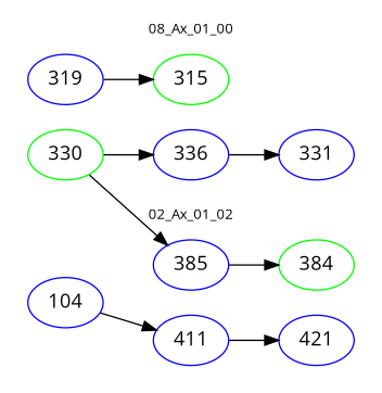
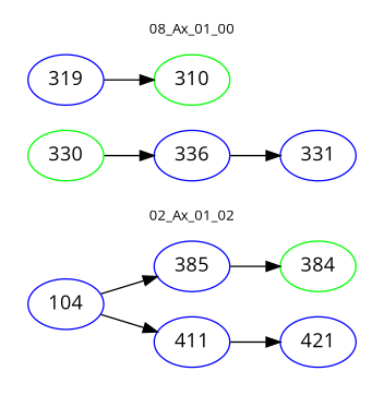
  digraph {
    fontname="Open Sans"
    rankdir=LR
    node [color=blue fontname="Open Sans"]
    edge [color=black fontname="Open Sans"]
    n1 [color=green label=330]
    n2 [label=319]
    n3 [label=336]
-   n4 [color=green label=315]
+   n4 [color=green label=310]
    n5 [label=331]
    n6 [label=104]
    n7 [label=385]
    n8 [label=411]
    n9 [color=green label=384]
    n10 [label=421]
    subgraph cluster_1 {
      color=white
      fontsize=10
      label="08_Ax_01_00"
      n1
      n2
      n3
      n4
      n5
    }
    subgraph cluster_2 {
      color=white
      fontsize=10
      label="02_Ax_01_02"
      n6
      n7
      n8
      n9
      n10
    }
    n1 -> n3
    n2 -> n4
    n3 -> n5
-   n1 -> n7
+   n6 -> n7
    n6 -> n8
    n7 -> n9
    n8 -> n10
  }
